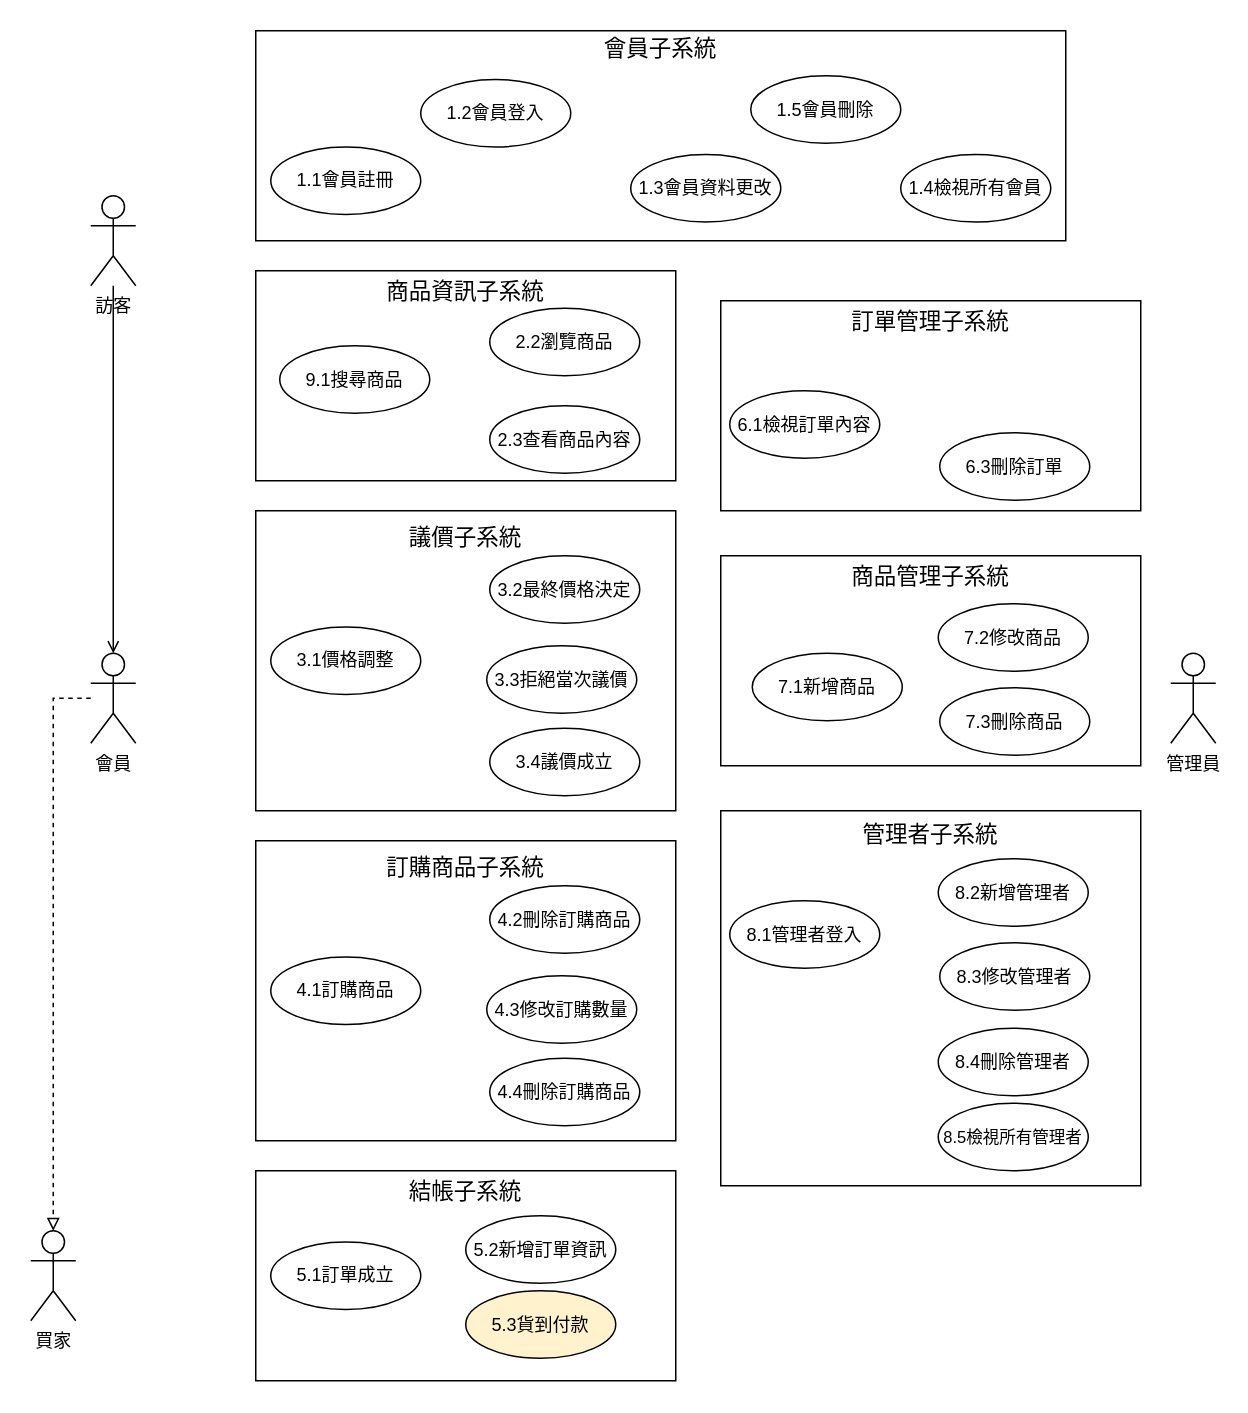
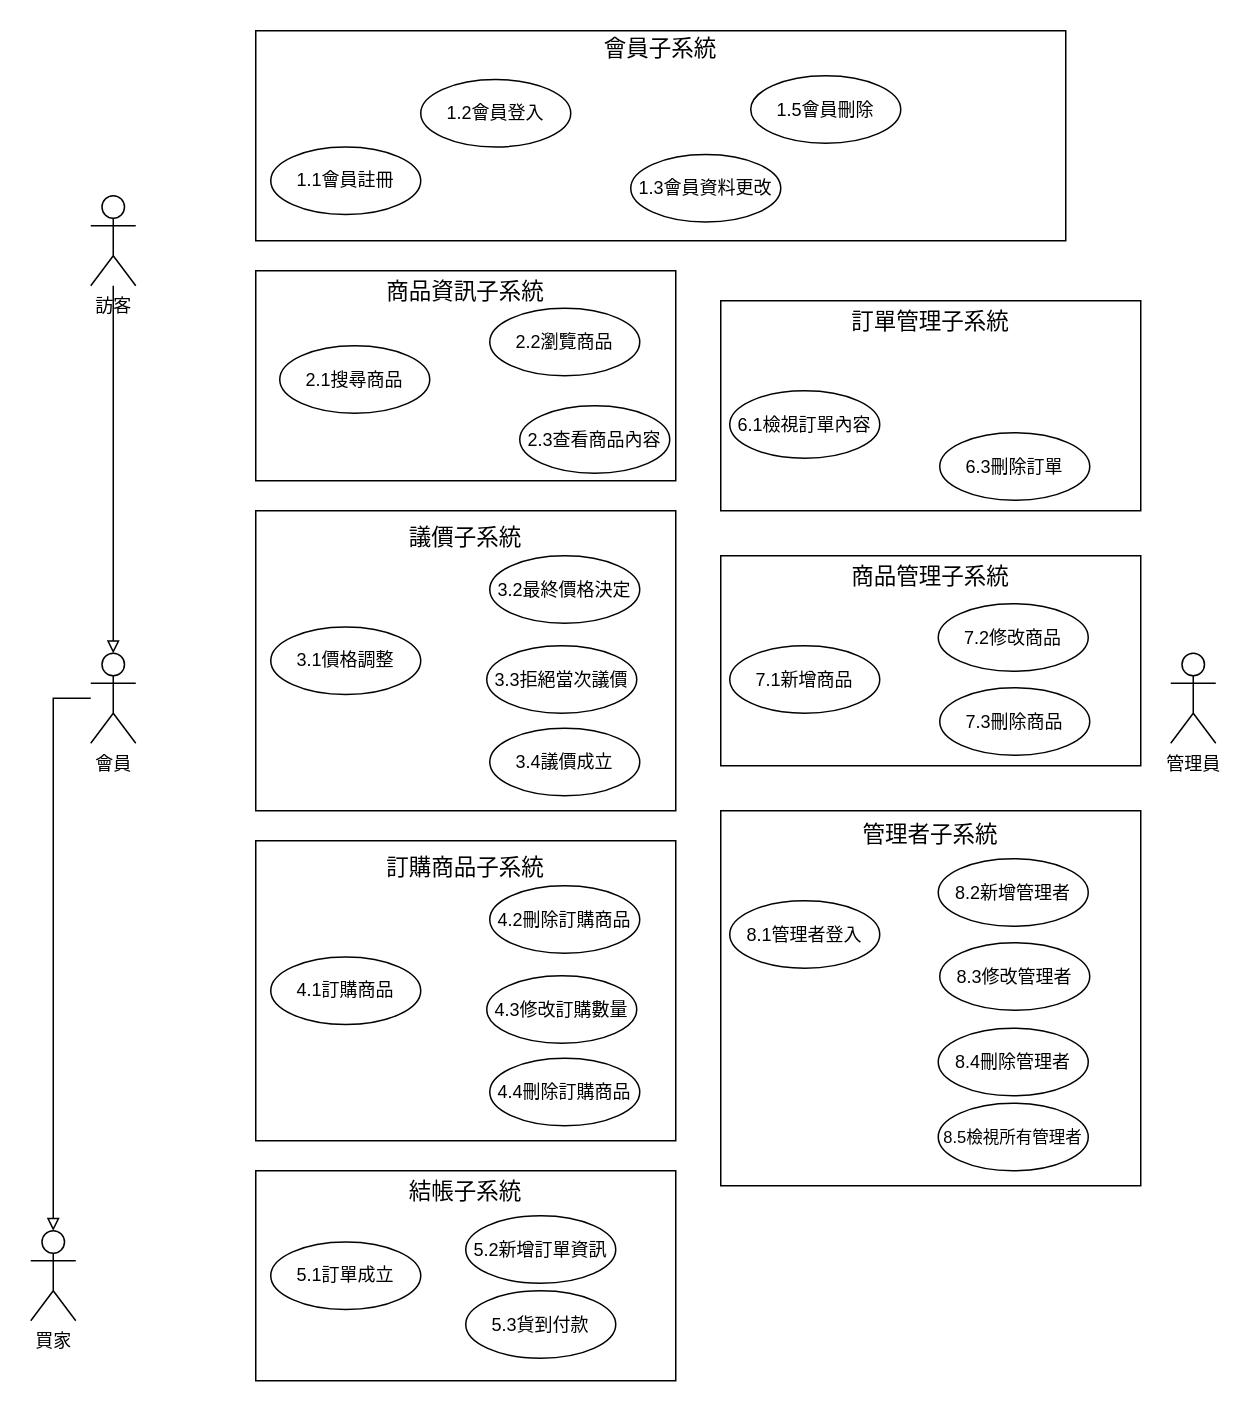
  <mxCell id="0" />
  <mxCell id="1" parent="0" />
  <mxCell id="2" value="&lt;p style=&quot;line-height: 1.2&quot;&gt;&lt;font style=&quot;font-size: 15px&quot;&gt;商品資訊子系統&lt;/font&gt;&lt;/p&gt;&lt;p style=&quot;line-height: 1.2&quot;&gt;&lt;font style=&quot;font-size: 15px&quot;&gt;&lt;br&gt;&lt;/font&gt;&lt;/p&gt;&lt;p style=&quot;line-height: 1.2&quot;&gt;&lt;font style=&quot;font-size: 15px&quot;&gt;&lt;br&gt;&lt;/font&gt;&lt;/p&gt;&lt;p style=&quot;line-height: 1.2&quot;&gt;&lt;br&gt;&lt;/p&gt;&lt;p style=&quot;line-height: 1.2&quot;&gt;&lt;br&gt;&lt;/p&gt;" style="whiteSpace=wrap;html=1;align=center;fillColor=none;" vertex="1" parent="1"><mxGeometry x="170" y="180" width="280" height="140" as="geometry" /></mxCell>
- <mxCell id="3" value="" style="edgeStyle=orthogonalEdgeStyle;rounded=0;orthogonalLoop=1;jettySize=auto;html=1;endArrow=open;endFill=0;" edge="1" parent="1" source="4" target="7"><mxGeometry relative="1" as="geometry"><mxPoint x="75" y="375" as="sourcePoint" /></mxGeometry></mxCell>
+ <mxCell id="3" value="" style="edgeStyle=orthogonalEdgeStyle;rounded=0;orthogonalLoop=1;jettySize=auto;html=1;endArrow=block;endFill=0;" edge="1" parent="1" source="4" target="7"><mxGeometry relative="1" as="geometry"><mxPoint x="75" y="375" as="sourcePoint" /></mxGeometry></mxCell>
  <mxCell id="4" value="訪客" style="shape=umlActor;verticalLabelPosition=bottom;verticalAlign=top;html=1;outlineConnect=0;" vertex="1" parent="1"><mxGeometry x="60" y="130" width="30" height="60" as="geometry" /></mxCell>
  <mxCell id="5" value="買家&lt;br&gt;" style="shape=umlActor;verticalLabelPosition=bottom;verticalAlign=top;html=1;outlineConnect=0;" vertex="1" parent="1"><mxGeometry x="20" y="820" width="30" height="60" as="geometry" /></mxCell>
- <mxCell id="6" value="" style="edgeStyle=orthogonalEdgeStyle;rounded=0;orthogonalLoop=1;jettySize=auto;html=1;endArrow=block;endFill=0;dashed=1;" edge="1" parent="1" source="7" target="5"><mxGeometry relative="1" as="geometry"><mxPoint x="75" y="525" as="sourcePoint" /></mxGeometry></mxCell>
+ <mxCell id="6" value="" style="edgeStyle=orthogonalEdgeStyle;rounded=0;orthogonalLoop=1;jettySize=auto;html=1;endArrow=block;endFill=0;" edge="1" parent="1" source="7" target="5"><mxGeometry relative="1" as="geometry"><mxPoint x="75" y="525" as="sourcePoint" /></mxGeometry></mxCell>
  <mxCell id="7" value="會員" style="shape=umlActor;verticalLabelPosition=bottom;verticalAlign=top;html=1;outlineConnect=0;" vertex="1" parent="1"><mxGeometry x="60" y="435" width="30" height="60" as="geometry" /></mxCell>
  <mxCell id="8" value="管理員" style="shape=umlActor;verticalLabelPosition=bottom;verticalAlign=top;html=1;outlineConnect=0;" vertex="1" parent="1"><mxGeometry x="780" y="435" width="30" height="60" as="geometry" /></mxCell>
  <mxCell id="9" value="&lt;p style=&quot;line-height: 1.2&quot;&gt;&lt;font style=&quot;font-size: 15px&quot;&gt;會員子系統&lt;/font&gt;&lt;/p&gt;&lt;p style=&quot;line-height: 1.2&quot;&gt;&lt;font style=&quot;font-size: 15px&quot;&gt;&lt;br&gt;&lt;/font&gt;&lt;/p&gt;&lt;p style=&quot;line-height: 1.2&quot;&gt;&lt;font style=&quot;font-size: 15px&quot;&gt;&lt;br&gt;&lt;/font&gt;&lt;/p&gt;&lt;p style=&quot;line-height: 1.2&quot;&gt;&lt;font style=&quot;font-size: 15px&quot;&gt;&lt;br&gt;&lt;/font&gt;&lt;/p&gt;&lt;p style=&quot;line-height: 1.2&quot;&gt;&lt;br&gt;&lt;/p&gt;" style="whiteSpace=wrap;html=1;align=center;fillColor=none;" vertex="1" parent="1"><mxGeometry x="170" y="20" width="540" height="140" as="geometry" /></mxCell>
  <mxCell id="10" value="" style="group" vertex="1" connectable="0" parent="1"><mxGeometry x="180" y="50" width="520" height="97.5" as="geometry" /></mxCell>
  <mxCell id="11" value="1.1會員註冊" style="ellipse;whiteSpace=wrap;html=1;" vertex="1" parent="10"><mxGeometry y="47.5" width="100" height="45" as="geometry" /></mxCell>
  <mxCell id="12" value="1.2會員登入" style="ellipse;whiteSpace=wrap;html=1;" vertex="1" parent="10"><mxGeometry x="100" y="2.5" width="100" height="45" as="geometry" /></mxCell>
  <mxCell id="13" value="1.5會員刪除" style="ellipse;whiteSpace=wrap;html=1;" vertex="1" parent="10"><mxGeometry x="320" width="100" height="45" as="geometry" /></mxCell>
  <mxCell id="14" value="1.3會員資料更改" style="ellipse;whiteSpace=wrap;html=1;" vertex="1" parent="10"><mxGeometry x="240" y="52.5" width="100" height="45" as="geometry" /></mxCell>
- <mxCell id="15" value="1.4檢視所有會員" style="ellipse;whiteSpace=wrap;html=1;" vertex="1" parent="10"><mxGeometry x="420" y="52.5" width="100" height="45" as="geometry" /></mxCell>
- <mxCell id="16" value="9.1搜尋商品" style="ellipse;whiteSpace=wrap;html=1;" vertex="1" parent="1"><mxGeometry x="186" y="230" width="100" height="45" as="geometry" /></mxCell>
+ <mxCell id="16" value="2.1搜尋商品" style="ellipse;whiteSpace=wrap;html=1;" vertex="1" parent="1"><mxGeometry x="186" y="230" width="100" height="45" as="geometry" /></mxCell>
  <mxCell id="17" value="2.2瀏覽商品" style="ellipse;whiteSpace=wrap;html=1;" vertex="1" parent="1"><mxGeometry x="326" y="205" width="100" height="45" as="geometry" /></mxCell>
- <mxCell id="18" value="2.3查看商品內容" style="ellipse;whiteSpace=wrap;html=1;" vertex="1" parent="1"><mxGeometry x="326" y="270" width="100" height="45" as="geometry" /></mxCell>
+ <mxCell id="18" value="2.3查看商品內容" style="ellipse;whiteSpace=wrap;html=1;" vertex="1" parent="1"><mxGeometry x="346" y="270" width="100" height="45" as="geometry" /></mxCell>
  <mxCell id="19" value="&lt;p style=&quot;line-height: 1.2&quot;&gt;&lt;font style=&quot;font-size: 15px&quot;&gt;議價&lt;/font&gt;&lt;span style=&quot;font-size: 15px&quot;&gt;子系統&lt;/span&gt;&lt;/p&gt;&lt;p style=&quot;line-height: 1.2&quot;&gt;&lt;br&gt;&lt;/p&gt;&lt;p style=&quot;line-height: 1.2&quot;&gt;&lt;font style=&quot;font-size: 15px&quot;&gt;&lt;br&gt;&lt;/font&gt;&lt;/p&gt;&lt;p style=&quot;line-height: 1.2&quot;&gt;&lt;font style=&quot;font-size: 15px&quot;&gt;&lt;br&gt;&lt;/font&gt;&lt;/p&gt;&lt;p style=&quot;line-height: 1.2&quot;&gt;&lt;br&gt;&lt;/p&gt;&lt;p style=&quot;line-height: 1.2&quot;&gt;&lt;br&gt;&lt;/p&gt;&lt;p style=&quot;line-height: 1.2&quot;&gt;&lt;br&gt;&lt;/p&gt;" style="whiteSpace=wrap;html=1;align=center;fillColor=none;" vertex="1" parent="1"><mxGeometry x="170" y="340" width="280" height="200" as="geometry" /></mxCell>
  <mxCell id="20" value="3.1價格調整" style="ellipse;whiteSpace=wrap;html=1;" vertex="1" parent="1"><mxGeometry x="180" y="417.5" width="100" height="45" as="geometry" /></mxCell>
  <mxCell id="21" value="3.2最終價格決定" style="ellipse;whiteSpace=wrap;html=1;" vertex="1" parent="1"><mxGeometry x="326" y="370" width="100" height="45" as="geometry" /></mxCell>
  <mxCell id="22" value="3.3拒絕當次議價" style="ellipse;whiteSpace=wrap;html=1;" vertex="1" parent="1"><mxGeometry x="324" y="430" width="100" height="45" as="geometry" /></mxCell>
  <mxCell id="23" value="3.4議價成立" style="ellipse;whiteSpace=wrap;html=1;" vertex="1" parent="1"><mxGeometry x="326" y="485" width="100" height="45" as="geometry" /></mxCell>
  <mxCell id="24" value="&lt;p style=&quot;line-height: 1.2&quot;&gt;&lt;span style=&quot;font-size: 15px&quot;&gt;訂購商品子系統&lt;/span&gt;&lt;/p&gt;&lt;p style=&quot;line-height: 1.2&quot;&gt;&lt;br&gt;&lt;/p&gt;&lt;p style=&quot;line-height: 1.2&quot;&gt;&lt;font style=&quot;font-size: 15px&quot;&gt;&lt;br&gt;&lt;/font&gt;&lt;/p&gt;&lt;p style=&quot;line-height: 1.2&quot;&gt;&lt;font style=&quot;font-size: 15px&quot;&gt;&lt;br&gt;&lt;/font&gt;&lt;/p&gt;&lt;p style=&quot;line-height: 1.2&quot;&gt;&lt;br&gt;&lt;/p&gt;&lt;p style=&quot;line-height: 1.2&quot;&gt;&lt;br&gt;&lt;/p&gt;&lt;p style=&quot;line-height: 1.2&quot;&gt;&lt;br&gt;&lt;/p&gt;" style="whiteSpace=wrap;html=1;align=center;fillColor=none;" vertex="1" parent="1"><mxGeometry x="170" y="560" width="280" height="200" as="geometry" /></mxCell>
  <mxCell id="25" value="4.1訂購商品" style="ellipse;whiteSpace=wrap;html=1;" vertex="1" parent="1"><mxGeometry x="180" y="637.5" width="100" height="45" as="geometry" /></mxCell>
  <mxCell id="26" value="4.2刪除訂購商品" style="ellipse;whiteSpace=wrap;html=1;" vertex="1" parent="1"><mxGeometry x="326" y="590" width="100" height="45" as="geometry" /></mxCell>
  <mxCell id="27" value="4.3修改訂購數量" style="ellipse;whiteSpace=wrap;html=1;" vertex="1" parent="1"><mxGeometry x="324" y="650" width="100" height="45" as="geometry" /></mxCell>
  <mxCell id="28" value="4.4刪除訂購商品" style="ellipse;whiteSpace=wrap;html=1;" vertex="1" parent="1"><mxGeometry x="326" y="705" width="100" height="45" as="geometry" /></mxCell>
  <mxCell id="29" value="&lt;p style=&quot;line-height: 1.2&quot;&gt;&lt;span style=&quot;font-size: 15px&quot;&gt;結帳子系統&lt;/span&gt;&lt;/p&gt;&lt;p style=&quot;line-height: 1.2&quot;&gt;&lt;br&gt;&lt;/p&gt;&lt;p style=&quot;line-height: 1.2&quot;&gt;&lt;font style=&quot;font-size: 15px&quot;&gt;&lt;br&gt;&lt;/font&gt;&lt;/p&gt;&lt;p style=&quot;line-height: 1.2&quot;&gt;&lt;font style=&quot;font-size: 15px&quot;&gt;&lt;br&gt;&lt;/font&gt;&lt;/p&gt;&lt;p style=&quot;line-height: 1.2&quot;&gt;&lt;br&gt;&lt;/p&gt;" style="whiteSpace=wrap;html=1;align=center;fillColor=none;" vertex="1" parent="1"><mxGeometry x="170" y="780" width="280" height="140" as="geometry" /></mxCell>
  <mxCell id="30" value="5.1訂單成立" style="ellipse;whiteSpace=wrap;html=1;" vertex="1" parent="1"><mxGeometry x="180" y="827.5" width="100" height="45" as="geometry" /></mxCell>
- <mxCell id="31" value="5.3貨到付款" style="ellipse;whiteSpace=wrap;html=1;fillColor=#fff2cc;" vertex="1" parent="1"><mxGeometry x="310" y="860" width="100" height="45" as="geometry" /></mxCell>
+ <mxCell id="31" value="5.3貨到付款" style="ellipse;whiteSpace=wrap;html=1;" vertex="1" parent="1"><mxGeometry x="310" y="860" width="100" height="45" as="geometry" /></mxCell>
  <mxCell id="32" value="&lt;p style=&quot;line-height: 1.2&quot;&gt;&lt;span style=&quot;font-size: 15px&quot;&gt;訂單管理子系統&lt;/span&gt;&lt;/p&gt;&lt;p style=&quot;line-height: 1.2&quot;&gt;&lt;br&gt;&lt;/p&gt;&lt;p style=&quot;line-height: 1.2&quot;&gt;&lt;font style=&quot;font-size: 15px&quot;&gt;&lt;br&gt;&lt;/font&gt;&lt;/p&gt;&lt;p style=&quot;line-height: 1.2&quot;&gt;&lt;font style=&quot;font-size: 15px&quot;&gt;&lt;br&gt;&lt;/font&gt;&lt;/p&gt;&lt;p style=&quot;line-height: 1.2&quot;&gt;&lt;br&gt;&lt;/p&gt;" style="whiteSpace=wrap;html=1;align=center;fillColor=none;" vertex="1" parent="1"><mxGeometry x="480" y="200" width="280" height="140" as="geometry" /></mxCell>
  <mxCell id="33" value="6.1檢視訂單內容" style="ellipse;whiteSpace=wrap;html=1;" vertex="1" parent="1"><mxGeometry x="486" y="260" width="100" height="45" as="geometry" /></mxCell>
  <mxCell id="34" value="6.3刪除訂單" style="ellipse;whiteSpace=wrap;html=1;" vertex="1" parent="1"><mxGeometry x="626" y="288" width="100" height="45" as="geometry" /></mxCell>
  <mxCell id="35" value="&lt;p style=&quot;line-height: 1.2&quot;&gt;&lt;span style=&quot;font-size: 15px&quot;&gt;商品管理子系統&lt;/span&gt;&lt;/p&gt;&lt;p style=&quot;line-height: 1.2&quot;&gt;&lt;br&gt;&lt;/p&gt;&lt;p style=&quot;line-height: 1.2&quot;&gt;&lt;font style=&quot;font-size: 15px&quot;&gt;&lt;br&gt;&lt;/font&gt;&lt;/p&gt;&lt;p style=&quot;line-height: 1.2&quot;&gt;&lt;font style=&quot;font-size: 15px&quot;&gt;&lt;br&gt;&lt;/font&gt;&lt;/p&gt;&lt;p style=&quot;line-height: 1.2&quot;&gt;&lt;br&gt;&lt;/p&gt;" style="whiteSpace=wrap;html=1;align=center;fillColor=none;" vertex="1" parent="1"><mxGeometry x="480" y="370" width="280" height="140" as="geometry" /></mxCell>
- <mxCell id="36" value="7.1新增商品" style="ellipse;whiteSpace=wrap;html=1;" vertex="1" parent="1"><mxGeometry x="501" y="435" width="100" height="45" as="geometry" /></mxCell>
+ <mxCell id="36" value="7.1新增商品" style="ellipse;whiteSpace=wrap;html=1;" vertex="1" parent="1"><mxGeometry x="486" y="430" width="100" height="45" as="geometry" /></mxCell>
  <mxCell id="37" value="7.2修改商品" style="ellipse;whiteSpace=wrap;html=1;" vertex="1" parent="1"><mxGeometry x="625" y="402" width="100" height="45" as="geometry" /></mxCell>
  <mxCell id="38" value="7.3刪除商品" style="ellipse;whiteSpace=wrap;html=1;" vertex="1" parent="1"><mxGeometry x="626" y="458" width="100" height="45" as="geometry" /></mxCell>
  <mxCell id="39" value="&lt;p style=&quot;line-height: 1.2&quot;&gt;&lt;span style=&quot;font-size: 15px&quot;&gt;管理者子系統&lt;/span&gt;&lt;/p&gt;&lt;p style=&quot;line-height: 1.2&quot;&gt;&lt;br&gt;&lt;/p&gt;&lt;p style=&quot;line-height: 1.2&quot;&gt;&lt;br&gt;&lt;/p&gt;&lt;p style=&quot;line-height: 1.2&quot;&gt;&lt;br&gt;&lt;/p&gt;&lt;p style=&quot;line-height: 1.2&quot;&gt;&lt;br&gt;&lt;/p&gt;&lt;p style=&quot;line-height: 1.2&quot;&gt;&lt;font style=&quot;font-size: 15px&quot;&gt;&lt;br&gt;&lt;/font&gt;&lt;/p&gt;&lt;p style=&quot;line-height: 1.2&quot;&gt;&lt;font style=&quot;font-size: 15px&quot;&gt;&lt;br&gt;&lt;/font&gt;&lt;/p&gt;&lt;p style=&quot;line-height: 1.2&quot;&gt;&lt;br&gt;&lt;/p&gt;&lt;p style=&quot;line-height: 1.2&quot;&gt;&lt;br&gt;&lt;/p&gt;" style="whiteSpace=wrap;html=1;align=center;fillColor=none;" vertex="1" parent="1"><mxGeometry x="480" y="540" width="280" height="250" as="geometry" /></mxCell>
  <mxCell id="40" value="8.1管理者登入" style="ellipse;whiteSpace=wrap;html=1;" vertex="1" parent="1"><mxGeometry x="486" y="600" width="100" height="45" as="geometry" /></mxCell>
  <mxCell id="41" value="8.2新增管理者" style="ellipse;whiteSpace=wrap;html=1;" vertex="1" parent="1"><mxGeometry x="625" y="572" width="100" height="45" as="geometry" /></mxCell>
  <mxCell id="42" value="8.3修改管理者" style="ellipse;whiteSpace=wrap;html=1;" vertex="1" parent="1"><mxGeometry x="626" y="628" width="100" height="45" as="geometry" /></mxCell>
  <mxCell id="43" value="8.4刪除管理者" style="ellipse;whiteSpace=wrap;html=1;" vertex="1" parent="1"><mxGeometry x="625" y="685" width="100" height="45" as="geometry" /></mxCell>
  <mxCell id="44" value="&lt;font style=&quot;font-size: 11px&quot;&gt;8.5檢視所有管理者&lt;/font&gt;" style="ellipse;whiteSpace=wrap;html=1;" vertex="1" parent="1"><mxGeometry x="625" y="735" width="100" height="45" as="geometry" /></mxCell>
  <mxCell id="45" value="5.2新增訂單資訊" style="ellipse;whiteSpace=wrap;html=1;" vertex="1" parent="1"><mxGeometry x="310" y="810" width="100" height="45" as="geometry" /></mxCell>
